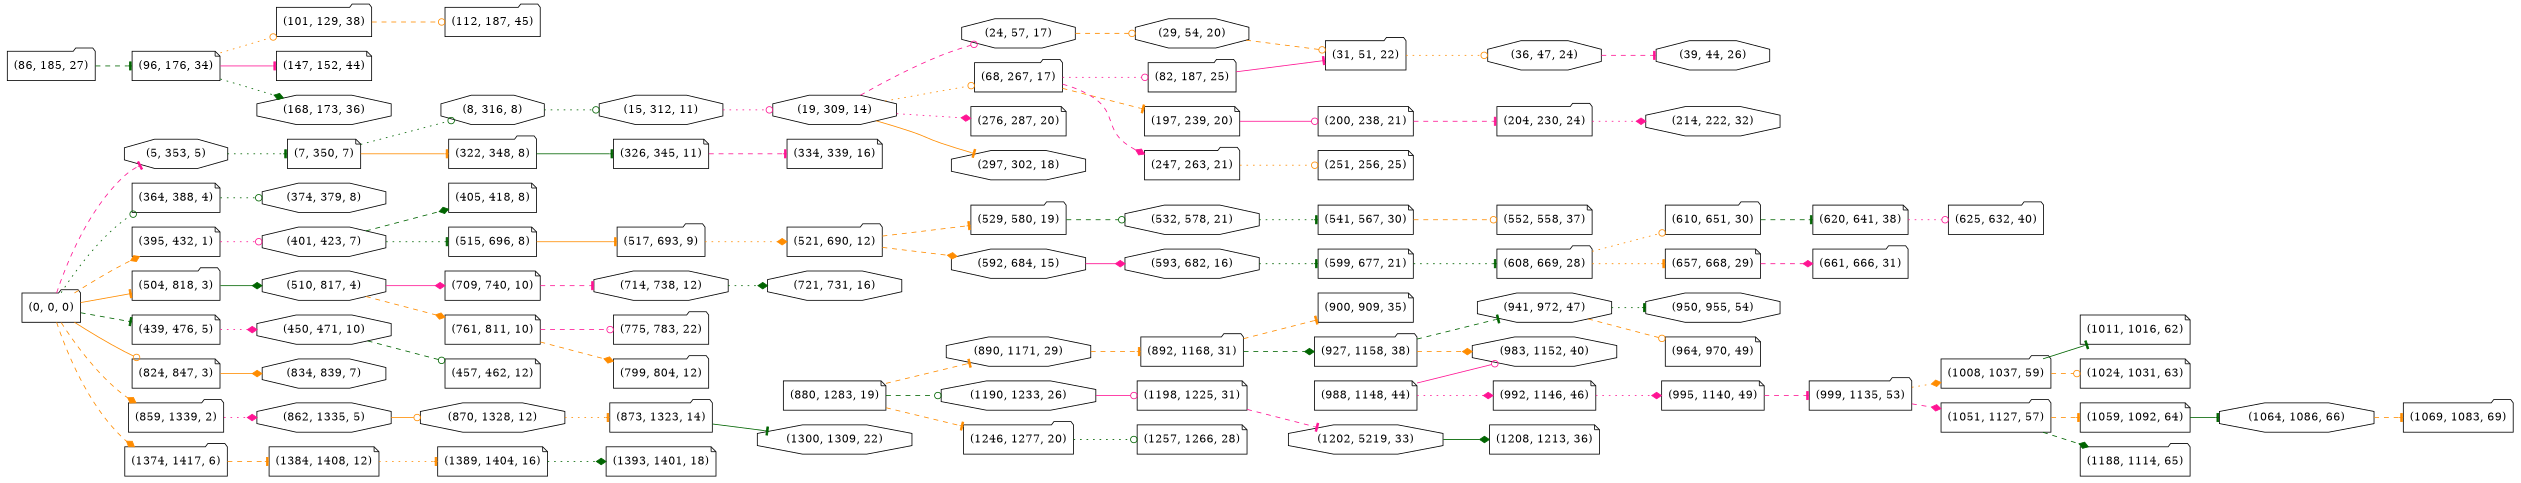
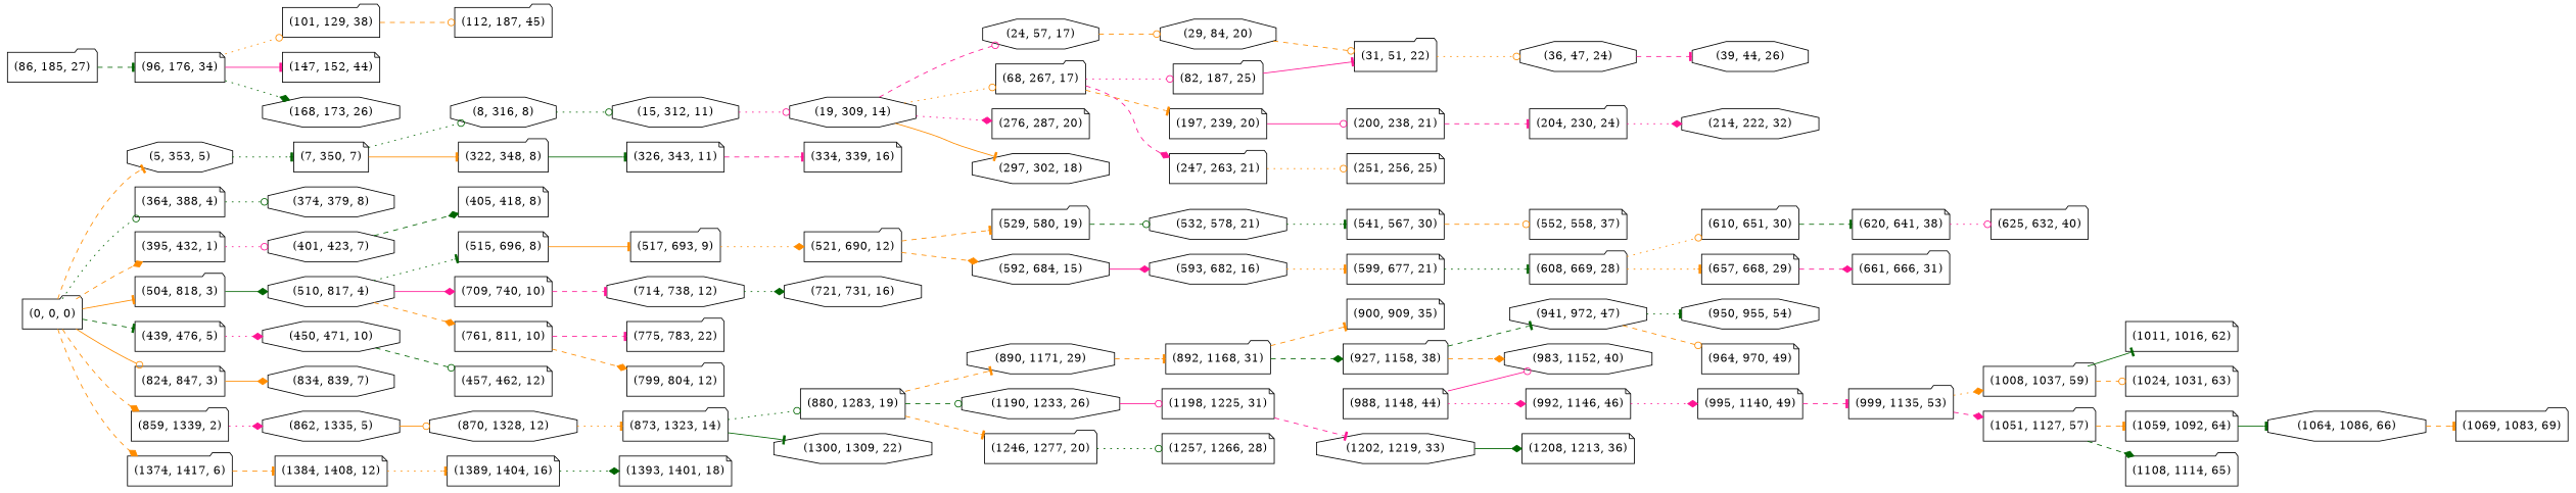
  digraph {
    rankdir=LR
    node [shape=note]
    edge [arrowhead=tee color=darkorange style=dashed]
    "(0, 0, 0)" [shape=folder]
    "(5, 353, 5)" [shape=octagon]
    "(364, 388, 4)"
    "(395, 432, 1)"
    "(439, 476, 5)"
    "(504, 818, 3)" [shape=folder]
    "(824, 847, 3)"
    "(859, 1339, 2)" [shape=folder]
    "(1374, 1417, 6)" [shape=folder]
    "(7, 350, 7)"
    "(374, 379, 8)" [shape=octagon]
    "(401, 423, 7)" [shape=octagon]
    "(450, 471, 10)" [shape=octagon]
    "(510, 817, 4)" [shape=octagon]
    "(834, 839, 7)" [shape=octagon]
    "(862, 1335, 5)" [shape=octagon]
    "(1384, 1408, 12)"
    "(8, 316, 8)" [shape=octagon]
    "(322, 348, 8)" [shape=folder]
    "(15, 312, 11)" [shape=octagon]
-   "(326, 345, 11)"
+   "(326, 345, 11)" [label="(326, 343, 11)"]
    "(19, 309, 14)" [shape=octagon]
    "(24, 57, 17)" [shape=octagon]
    "(68, 267, 17)" [shape=folder]
    "(276, 287, 20)"
    "(297, 302, 18)" [shape=octagon]
-   "(29, 54, 20)" [shape=octagon]
+   "(29, 54, 20)" [shape=octagon label="(29, 84, 20)"]
    "(82, 187, 25)" [shape=folder]
    "(197, 239, 20)"
    "(247, 263, 21)" [shape=folder]
    "(31, 51, 22)" [shape=folder]
    "(36, 47, 24)" [shape=octagon]
    "(39, 44, 26)" [shape=octagon]
    "(200, 238, 21)"
    "(251, 256, 25)"
    "(86, 185, 27)" [shape=folder]
    "(96, 176, 34)"
    "(101, 129, 38)" [shape=folder]
    "(147, 152, 44)"
-   "(168, 173, 36)" [shape=octagon]
+   "(168, 173, 36)" [shape=octagon label="(168, 173, 26)"]
    n41 [label="(112, 187, 45)" shape=folder]
    "(204, 230, 24)" [shape=folder]
    "(214, 222, 32)" [shape=octagon]
    "(334, 339, 16)"
    "(405, 418, 8)"
    "(457, 462, 12)"
    "(515, 696, 8)"
    "(709, 740, 10)"
    "(761, 811, 10)"
    "(517, 693, 9)" [shape=folder]
    "(714, 738, 12)" [shape=octagon]
    "(775, 783, 22)" [shape=folder]
    "(799, 804, 12)" [shape=folder]
    "(521, 690, 12)" [shape=folder]
    "(529, 580, 19)" [shape=folder]
    "(592, 684, 15)" [shape=octagon]
    "(532, 578, 21)" [shape=octagon]
    "(593, 682, 16)" [shape=octagon]
    "(541, 567, 30)"
    "(552, 558, 37)"
    "(599, 677, 21)"
    "(608, 669, 28)" [shape=folder]
    "(610, 651, 30)" [shape=folder]
    "(657, 668, 29)"
    "(620, 641, 38)"
    "(661, 666, 31)" [shape=folder]
    "(625, 632, 40)" [shape=folder]
    "(721, 731, 16)" [shape=octagon]
    "(870, 1328, 12)" [shape=octagon]
    "(873, 1323, 14)" [shape=folder]
    "(880, 1283, 19)"
    "(1300, 1309, 22)" [shape=octagon]
    "(890, 1171, 29)" [shape=octagon]
    "(1190, 1233, 26)" [shape=octagon]
    "(1246, 1277, 20)" [shape=folder]
    "(892, 1168, 31)" [shape=folder]
    "(1198, 1225, 31)"
    "(1257, 1266, 28)"
    "(900, 909, 35)"
    "(927, 1158, 38)" [shape=folder]
    "(941, 972, 47)" [shape=octagon]
    "(983, 1152, 40)" [shape=octagon]
    "(950, 955, 54)" [shape=octagon]
    "(964, 970, 49)"
    "(988, 1148, 44)"
    "(992, 1146, 46)"
    "(995, 1140, 49)"
    "(999, 1135, 53)" [shape=folder]
    "(1008, 1037, 59)" [shape=folder]
    "(1051, 1127, 57)" [shape=folder]
    "(1011, 1016, 62)"
    "(1024, 1031, 63)"
    "(1059, 1092, 64)"
-   "(1108, 1114, 65)" [shape=folder label="(1188, 1114, 65)"]
+   "(1108, 1114, 65)" [shape=folder]
    "(1064, 1086, 66)" [shape=octagon]
    "(1069, 1083, 69)" [shape=folder]
-   "(1202, 1219, 33)" [shape=octagon label="(1202, 5219, 33)"]
+   "(1202, 1219, 33)" [shape=octagon]
    "(1208, 1213, 36)"
    "(1389, 1404, 16)"
    "(1393, 1401, 18)"
-   "(0, 0, 0)" -> "(5, 353, 5)" [color=deeppink]
+   "(0, 0, 0)" -> "(5, 353, 5)"
    "(0, 0, 0)" -> "(364, 388, 4)" [arrowhead=odot color=darkgreen style=dotted]
    "(0, 0, 0)" -> "(395, 432, 1)" [arrowhead=diamond]
    "(0, 0, 0)" -> "(439, 476, 5)" [color=darkgreen]
    "(0, 0, 0)" -> "(504, 818, 3)" [style=solid]
    "(0, 0, 0)" -> "(824, 847, 3)" [arrowhead=odot style=solid]
    "(0, 0, 0)" -> "(859, 1339, 2)" [arrowhead=diamond]
    "(0, 0, 0)" -> "(1374, 1417, 6)" [arrowhead=diamond]
    "(5, 353, 5)" -> "(7, 350, 7)" [color=darkgreen style=dotted]
    "(364, 388, 4)" -> "(374, 379, 8)" [arrowhead=odot color=darkgreen style=dotted]
    "(395, 432, 1)" -> "(401, 423, 7)" [arrowhead=odot color=deeppink style=dotted]
    "(439, 476, 5)" -> "(450, 471, 10)" [arrowhead=diamond color=deeppink style=dotted]
    "(504, 818, 3)" -> "(510, 817, 4)" [arrowhead=diamond color=darkgreen style=solid]
    "(824, 847, 3)" -> "(834, 839, 7)" [arrowhead=diamond style=solid]
    "(859, 1339, 2)" -> "(862, 1335, 5)" [arrowhead=diamond color=deeppink style=dotted]
    "(1374, 1417, 6)" -> "(1384, 1408, 12)"
    "(7, 350, 7)" -> "(8, 316, 8)" [arrowhead=odot color=darkgreen style=dotted]
    "(7, 350, 7)" -> "(322, 348, 8)" [style=solid]
    "(401, 423, 7)" -> "(405, 418, 8)" [arrowhead=diamond color=darkgreen]
    "(450, 471, 10)" -> "(457, 462, 12)" [arrowhead=odot color=darkgreen]
-   "(401, 423, 7)" -> "(515, 696, 8)" [color=darkgreen style=dotted]
+   "(510, 817, 4)" -> "(515, 696, 8)" [color=darkgreen style=dotted]
    "(510, 817, 4)" -> "(709, 740, 10)" [arrowhead=diamond color=deeppink style=solid]
    "(510, 817, 4)" -> "(761, 811, 10)" [arrowhead=diamond]
    "(862, 1335, 5)" -> "(870, 1328, 12)" [arrowhead=odot style=solid]
    "(1384, 1408, 12)" -> "(1389, 1404, 16)" [style=dotted]
    "(8, 316, 8)" -> "(15, 312, 11)" [arrowhead=odot color=darkgreen style=dotted]
    "(322, 348, 8)" -> "(326, 345, 11)" [color=darkgreen style=solid]
    "(15, 312, 11)" -> "(19, 309, 14)" [arrowhead=odot color=deeppink style=dotted]
    "(326, 345, 11)" -> "(334, 339, 16)" [color=deeppink]
    "(19, 309, 14)" -> "(24, 57, 17)" [arrowhead=odot color=deeppink]
    "(19, 309, 14)" -> "(68, 267, 17)" [arrowhead=odot style=dotted]
    "(19, 309, 14)" -> "(276, 287, 20)" [arrowhead=diamond color=deeppink style=dotted]
    "(19, 309, 14)" -> "(297, 302, 18)" [style=solid]
    "(24, 57, 17)" -> "(29, 54, 20)" [arrowhead=odot]
    "(68, 267, 17)" -> "(82, 187, 25)" [arrowhead=odot color=deeppink style=dotted]
    "(68, 267, 17)" -> "(197, 239, 20)"
    "(68, 267, 17)" -> "(247, 263, 21)" [arrowhead=diamond color=deeppink]
    "(29, 54, 20)" -> "(31, 51, 22)" [arrowhead=odot]
    "(82, 187, 25)" -> "(31, 51, 22)" [color=deeppink style=solid]
    "(197, 239, 20)" -> "(200, 238, 21)" [arrowhead=odot color=deeppink style=solid]
    "(247, 263, 21)" -> "(251, 256, 25)" [arrowhead=odot style=dotted]
    "(31, 51, 22)" -> "(36, 47, 24)" [arrowhead=odot style=dotted]
    "(36, 47, 24)" -> "(39, 44, 26)" [color=deeppink]
    "(200, 238, 21)" -> "(204, 230, 24)" [color=deeppink]
    "(86, 185, 27)" -> "(96, 176, 34)" [color=darkgreen]
    "(96, 176, 34)" -> "(101, 129, 38)" [arrowhead=odot style=dotted]
    "(96, 176, 34)" -> "(147, 152, 44)" [color=deeppink style=solid]
    "(96, 176, 34)" -> "(168, 173, 36)" [arrowhead=diamond color=darkgreen style=dotted]
    "(101, 129, 38)" -> n41 [arrowhead=odot]
    "(204, 230, 24)" -> "(214, 222, 32)" [arrowhead=diamond color=deeppink style=dotted]
    "(515, 696, 8)" -> "(517, 693, 9)" [style=solid]
    "(709, 740, 10)" -> "(714, 738, 12)" [color=deeppink]
-   "(761, 811, 10)" -> "(775, 783, 22)" [arrowhead=odot color=deeppink]
+   "(761, 811, 10)" -> "(775, 783, 22)" [color=deeppink]
    "(761, 811, 10)" -> "(799, 804, 12)" [arrowhead=diamond]
    "(517, 693, 9)" -> "(521, 690, 12)" [arrowhead=diamond style=dotted]
    "(714, 738, 12)" -> "(721, 731, 16)" [arrowhead=diamond color=darkgreen style=dotted]
    "(521, 690, 12)" -> "(529, 580, 19)"
    "(521, 690, 12)" -> "(592, 684, 15)" [arrowhead=diamond]
    "(529, 580, 19)" -> "(532, 578, 21)" [arrowhead=odot color=darkgreen]
    "(592, 684, 15)" -> "(593, 682, 16)" [arrowhead=diamond color=deeppink style=solid]
    "(532, 578, 21)" -> "(541, 567, 30)" [color=darkgreen style=dotted]
-   "(593, 682, 16)" -> "(599, 677, 21)" [color=darkgreen style=dotted]
+   "(593, 682, 16)" -> "(599, 677, 21)" [style=dotted]
    "(541, 567, 30)" -> "(552, 558, 37)" [arrowhead=odot]
    "(599, 677, 21)" -> "(608, 669, 28)" [color=darkgreen style=dotted]
    "(608, 669, 28)" -> "(610, 651, 30)" [arrowhead=odot style=dotted]
    "(608, 669, 28)" -> "(657, 668, 29)" [style=dotted]
    "(610, 651, 30)" -> "(620, 641, 38)" [color=darkgreen]
    "(657, 668, 29)" -> "(661, 666, 31)" [arrowhead=diamond color=deeppink]
    "(620, 641, 38)" -> "(625, 632, 40)" [arrowhead=odot color=deeppink style=dotted]
    "(870, 1328, 12)" -> "(873, 1323, 14)" [style=dotted]
+   "(873, 1323, 14)" -> "(880, 1283, 19)" [arrowhead=odot color=darkgreen style=dotted]
    "(873, 1323, 14)" -> "(1300, 1309, 22)" [color=darkgreen style=solid]
    "(880, 1283, 19)" -> "(890, 1171, 29)"
    "(880, 1283, 19)" -> "(1190, 1233, 26)" [arrowhead=odot color=darkgreen]
    "(880, 1283, 19)" -> "(1246, 1277, 20)"
    "(890, 1171, 29)" -> "(892, 1168, 31)"
    "(1190, 1233, 26)" -> "(1198, 1225, 31)" [arrowhead=odot color=deeppink style=solid]
    "(1246, 1277, 20)" -> "(1257, 1266, 28)" [arrowhead=odot color=darkgreen style=dotted]
    "(892, 1168, 31)" -> "(900, 909, 35)"
    "(892, 1168, 31)" -> "(927, 1158, 38)" [arrowhead=diamond color=darkgreen]
    "(1198, 1225, 31)" -> "(1202, 1219, 33)" [color=deeppink]
    "(927, 1158, 38)" -> "(941, 972, 47)" [color=darkgreen]
    "(927, 1158, 38)" -> "(983, 1152, 40)" [arrowhead=diamond]
    "(941, 972, 47)" -> "(950, 955, 54)" [color=darkgreen style=dotted]
    "(941, 972, 47)" -> "(964, 970, 49)" [arrowhead=odot]
    "(988, 1148, 44)" -> "(983, 1152, 40)" [arrowhead=odot color=deeppink style=solid]
    "(988, 1148, 44)" -> "(992, 1146, 46)" [arrowhead=diamond color=deeppink style=dotted]
    "(992, 1146, 46)" -> "(995, 1140, 49)" [arrowhead=diamond color=deeppink style=dotted]
    "(995, 1140, 49)" -> "(999, 1135, 53)" [color=deeppink]
    "(999, 1135, 53)" -> "(1008, 1037, 59)" [arrowhead=diamond style=dotted]
    "(999, 1135, 53)" -> "(1051, 1127, 57)" [arrowhead=diamond color=deeppink]
    "(1008, 1037, 59)" -> "(1011, 1016, 62)" [color=darkgreen style=solid]
    "(1008, 1037, 59)" -> "(1024, 1031, 63)" [arrowhead=odot]
    "(1051, 1127, 57)" -> "(1059, 1092, 64)"
    "(1051, 1127, 57)" -> "(1108, 1114, 65)" [arrowhead=diamond color=darkgreen]
    "(1059, 1092, 64)" -> "(1064, 1086, 66)" [color=darkgreen style=solid]
    "(1064, 1086, 66)" -> "(1069, 1083, 69)"
    "(1202, 1219, 33)" -> "(1208, 1213, 36)" [arrowhead=diamond color=darkgreen style=solid]
    "(1389, 1404, 16)" -> "(1393, 1401, 18)" [arrowhead=diamond color=darkgreen style=dotted]
  }
